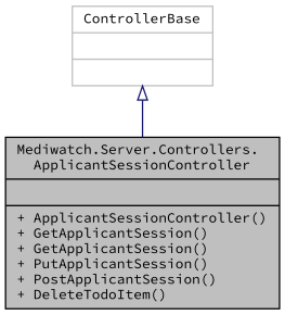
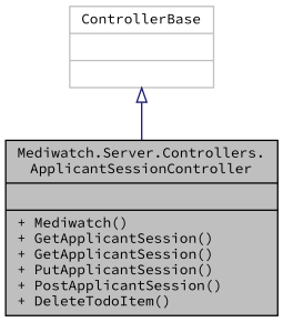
  digraph {
    fontname="Source Code Pro"
    node [fontname="Source Code Pro" fontsize=10 shape=record style=filled]
-   n1 [color=black fillcolor=grey75 fontcolor=black height=0.2 label="{Mediwatch.Server.Controllers.\lApplicantSessionController\n||+ ApplicantSessionController()\l+ GetApplicantSession()\l+ GetApplicantSession()\l+ PutApplicantSession()\l+ PostApplicantSession()\l+ DeleteTodoItem()\l}" width=0.4]
+   n1 [color=black fillcolor=grey75 fontcolor=black height=0.2 label="{Mediwatch.Server.Controllers.\lApplicantSessionController\n||+ Mediwatch()\l+ GetApplicantSession()\l+ GetApplicantSession()\l+ PutApplicantSession()\l+ PostApplicantSession()\l+ DeleteTodoItem()\l}" width=0.4]
    n2 [color=grey75 fillcolor=white height=0.2 label="{ControllerBase\n||}" width=0.4]
    n2 -> n1 [arrowtail=onormal color=midnightblue dir=back fontname="Source Code Pro" fontsize=10 labelfontname=Helvetica labelfontsize=10 style=solid]
  }
